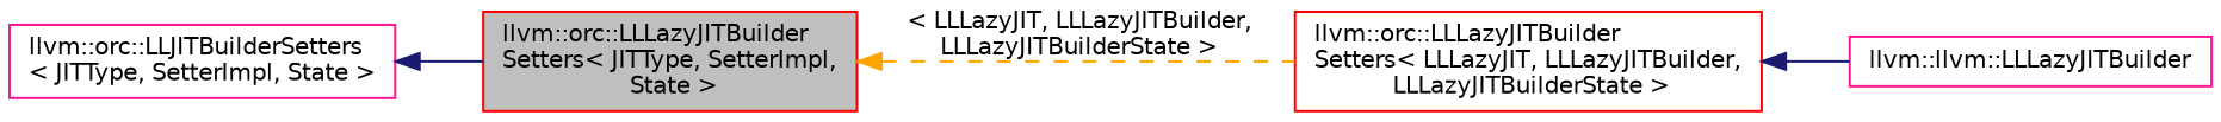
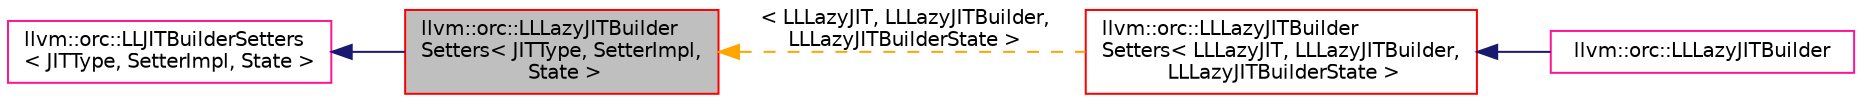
  digraph {
    rankdir=LR
    node [color=red fontname=Helvetica fontsize=10 shape=record]
    edge [color=midnightblue dir=back fontname=Helvetica fontsize=10 labelfontname=Helvetica labelfontsize=10 style=solid]
    n1 [fillcolor=grey75 fontcolor=black height=0.2 label="llvm::orc::LLLazyJITBuilder\lSetters\< JITType, SetterImpl,\l State \>" style=filled width=0.4]
    n2 [height=0.2 label="llvm::orc::LLLazyJITBuilder\lSetters\< LLLazyJIT, LLLazyJITBuilder,\l LLLazyJITBuilderState \>" width=0.4]
    n3 [color=deeppink height=0.2 label="llvm::orc::LLJITBuilderSetters\l\< JITType, SetterImpl, State \>" width=0.4]
-   n4 [color=deeppink height=0.2 label="llvm::llvm::LLLazyJITBuilder" width=0.4]
+   n4 [color=deeppink height=0.2 label="llvm::orc::LLLazyJITBuilder" width=0.4]
    n1 -> n2 [color=orange label=" \< LLLazyJIT, LLLazyJITBuilder,\l LLLazyJITBuilderState \>" style=dashed]
    n2 -> n4
    n3 -> n1
  }
